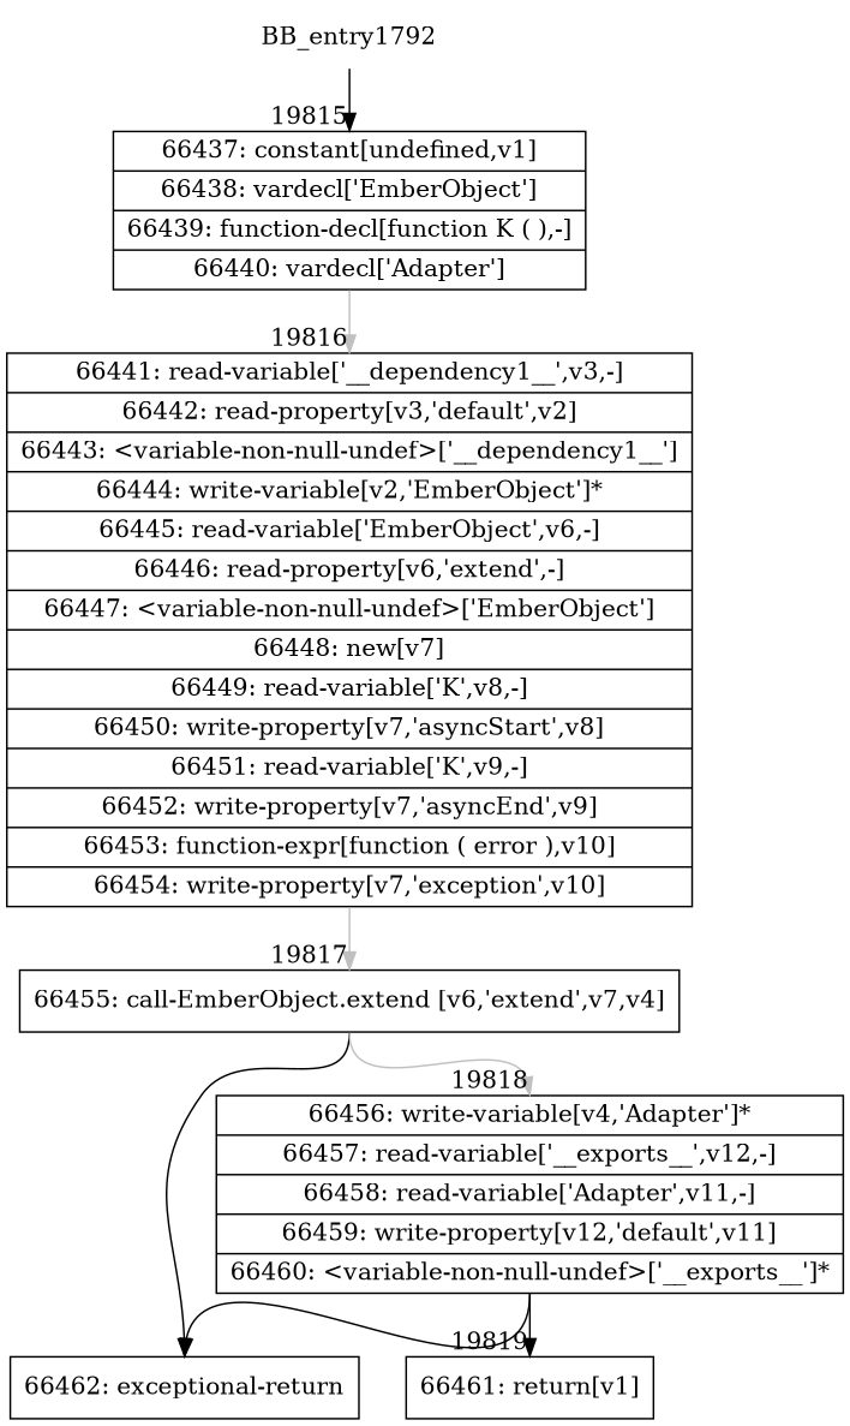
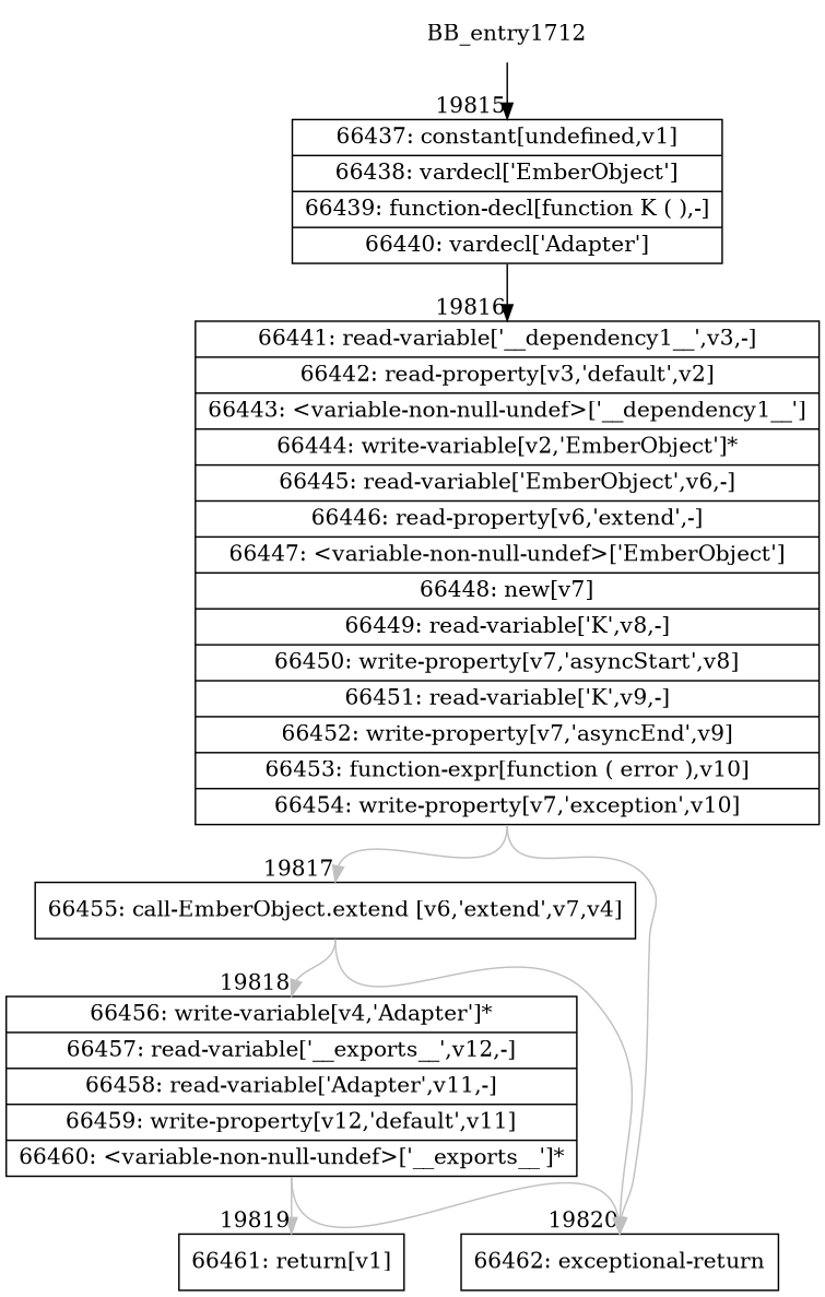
  digraph {
    rankdir=TD
    node [shape=record]
    edge [headport=n tailport=s color=gray]
-   BB_entry1712 [shape=none label=BB_entry1792]
+   BB_entry1712 [shape=none]
    n2 [label="{66437: constant[undefined,v1]|66438: vardecl['EmberObject']|66439: function-decl[function K ( ),-]|66440: vardecl['Adapter']}"]
    n3 [label="{66441: read-variable['__dependency1__',v3,-]|66442: read-property[v3,'default',v2]|66443: \<variable-non-null-undef\>['__dependency1__']|66444: write-variable[v2,'EmberObject']*|66445: read-variable['EmberObject',v6,-]|66446: read-property[v6,'extend',-]|66447: \<variable-non-null-undef\>['EmberObject']|66448: new[v7]|66449: read-variable['K',v8,-]|66450: write-property[v7,'asyncStart',v8]|66451: read-variable['K',v9,-]|66452: write-property[v7,'asyncEnd',v9]|66453: function-expr[function ( error ),v10]|66454: write-property[v7,'exception',v10]}"]
    n4 [label="{66455: call-EmberObject.extend [v6,'extend',v7,v4]}"]
    n5 [label="{66462: exceptional-return}"]
    n6 [label="{66456: write-variable[v4,'Adapter']*|66457: read-variable['__exports__',v12,-]|66458: read-variable['Adapter',v11,-]|66459: write-property[v12,'default',v11]|66460: \<variable-non-null-undef\>['__exports__']*}"]
    n7 [label="{66461: return[v1]}"]
    BB_entry1712 -> n2 [headlabel="    19815" color=""]
-   n2 -> n3 [headlabel="      19816"]
+   n2 -> n3 [headlabel="      19816" color=""]
    n3 -> n4 [headlabel="      19817"]
-   n4 -> n5 [color=black]
+   n3 -> n5 [headlabel="      19820"]
+   n4 -> n5
    n4 -> n6 [headlabel="      19818"]
-   n6 -> n5 [color=black]
-   n6 -> n7 [headlabel="      19819" color=""]
+   n6 -> n5
+   n6 -> n7 [headlabel="      19819"]
  }
